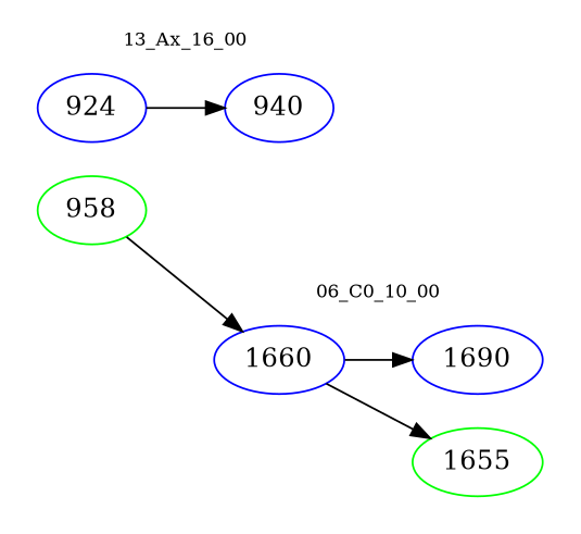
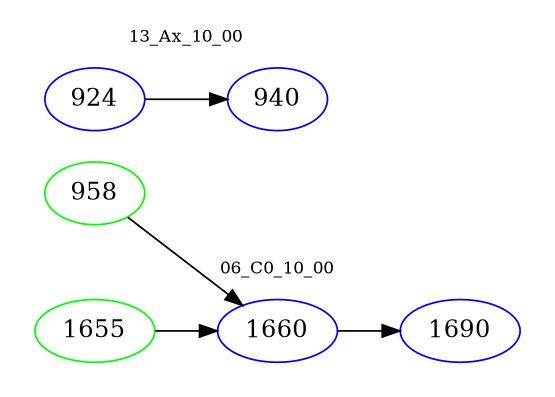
  digraph {
    rankdir=LR
    node [color=blue]
    edge [color=black]
    n1 [color=green label=958]
    n2 [label=924]
    n3 [label=940]
    n4 [color=green label=1655]
    n5 [label=1660]
    n6 [label=1690]
    subgraph cluster_1 {
      color=white
      fontsize=10
-     label="13_Ax_16_00"
+     label="13_Ax_10_00"
      n1
      n2
      n3
    }
    subgraph cluster_2 {
      color=white
      fontsize=10
      label="06_C0_10_00"
      n4
      n5
      n6
    }
    n1 -> n5
    n2 -> n3
-   n5 -> n4
+   n4 -> n5
    n5 -> n6
  }
